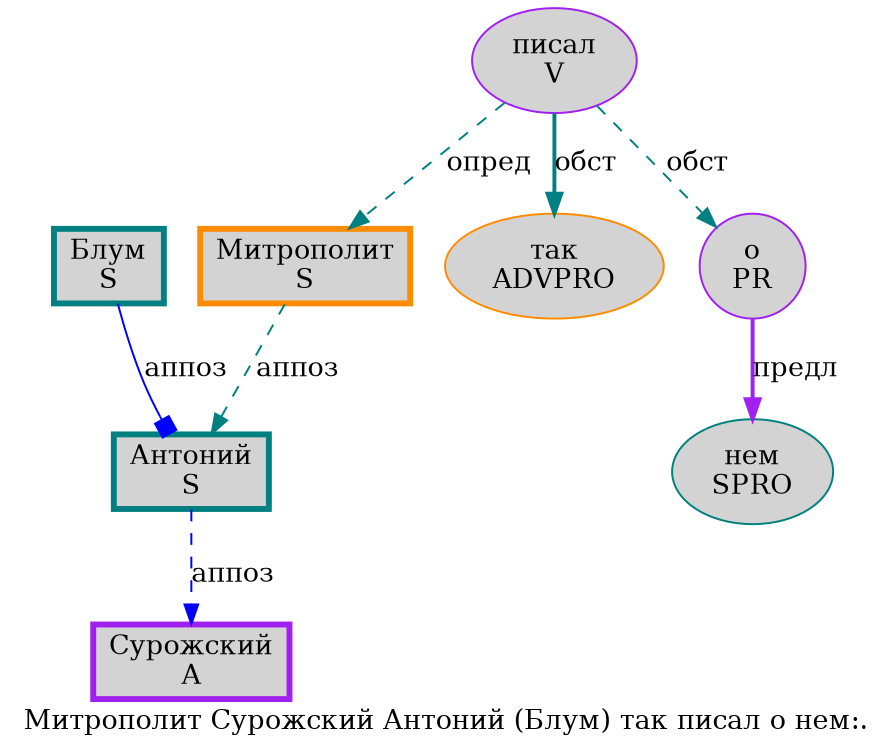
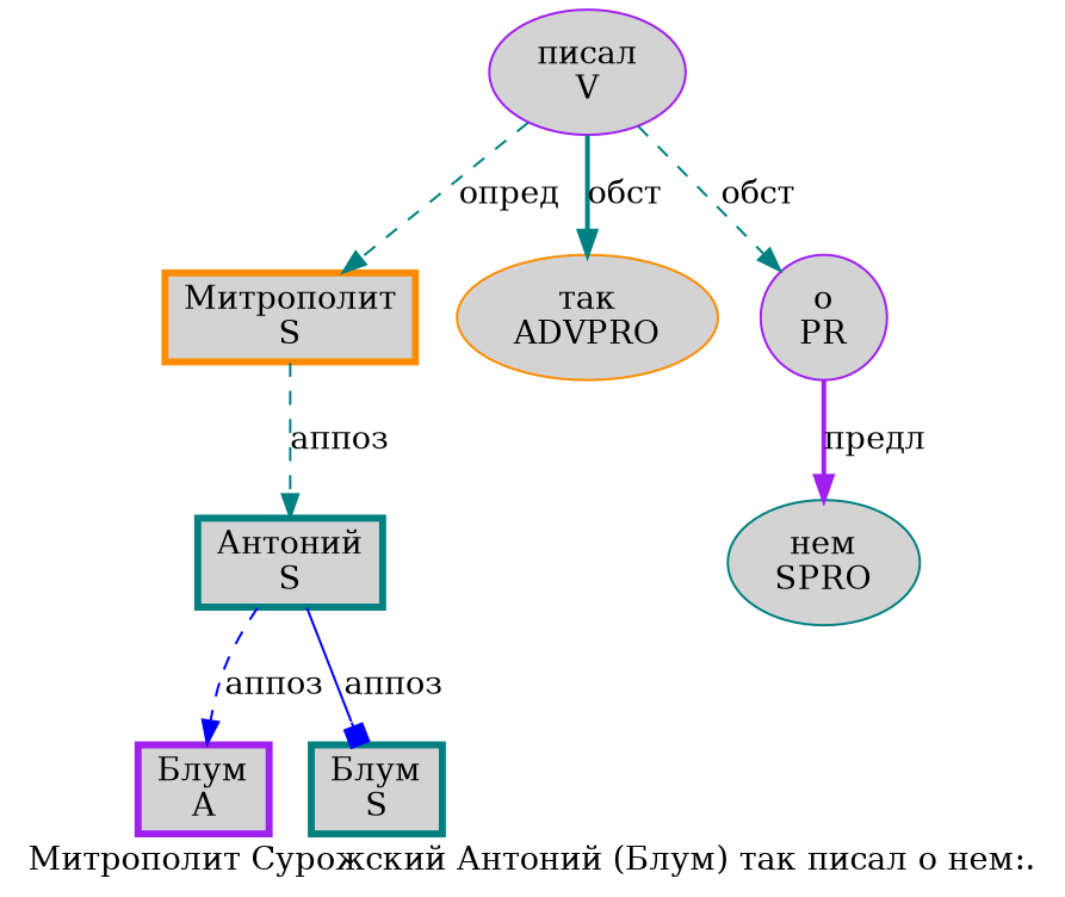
  digraph {
    label="Митрополит Сурожский Антоний (Блум) так писал о нем:."
    node [color=teal fillcolor=lightgray penwidth=3 shape=box style=filled]
    edge [arrowhead=normal color=teal style=dashed]
    n1 [color=darkorange label="Митрополит\nS"]
    n2 [label="Антоний\nS"]
-   n3 [color=purple label="Сурожский\nA"]
+   n3 [color=purple label="Блум\nA"]
    n4 [label="Блум\nS"]
    n5 [color=darkorange label="так\nADVPRO" penwidth=1 shape=ellipse]
    n6 [color=purple label="писал\nV" penwidth=1 shape=ellipse]
    n7 [color=purple label="о\nPR" penwidth=1 shape=ellipse]
    n8 [label="нем\nSPRO" penwidth=1 shape=ellipse]
    n1 -> n2 [label="аппоз"]
    n2 -> n3 [color=blue label="аппоз"]
-   n4 -> n2 [arrowhead=box color=blue label="аппоз" style=solid]
+   n2 -> n4 [arrowhead=box color=blue label="аппоз" style=solid]
    n6 -> n1 [label="опред"]
    n6 -> n5 [label="обст" style=bold]
    n6 -> n7 [label="обст"]
    n7 -> n8 [color=purple label="предл" style=bold]
  }
